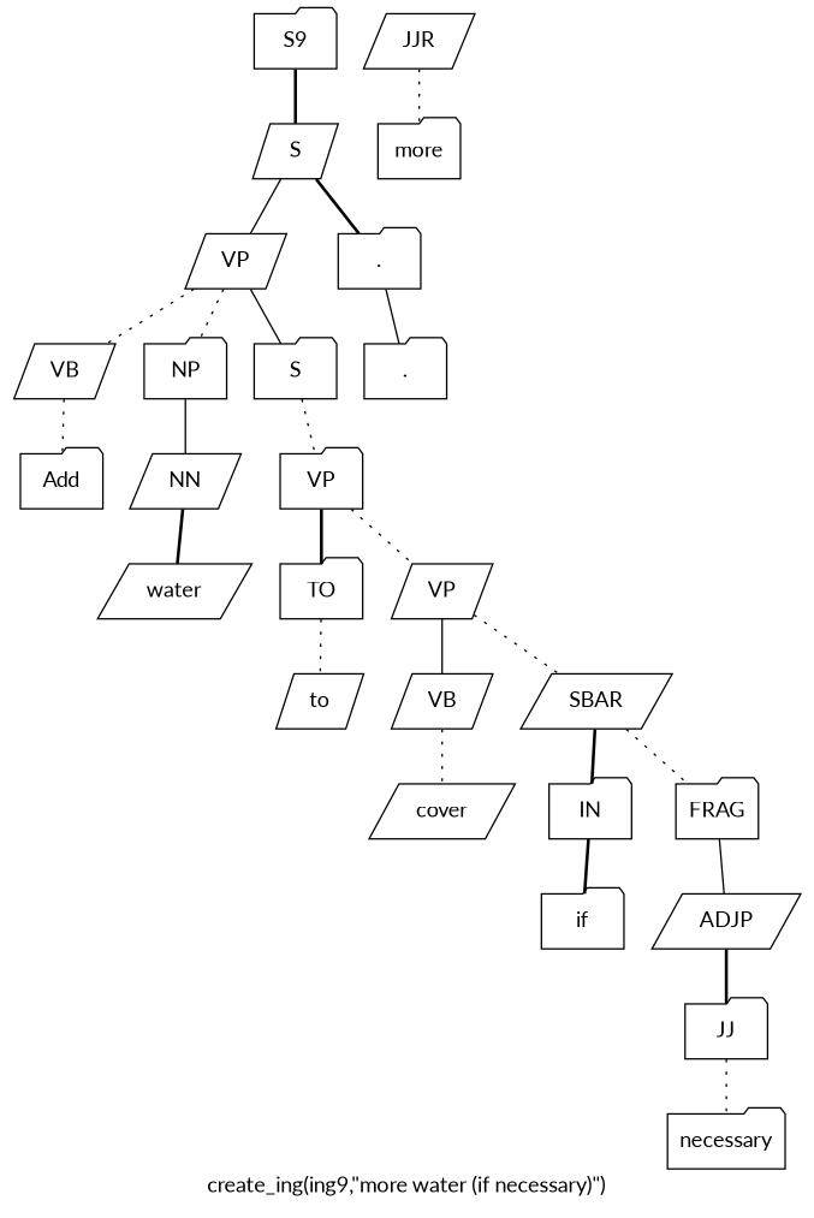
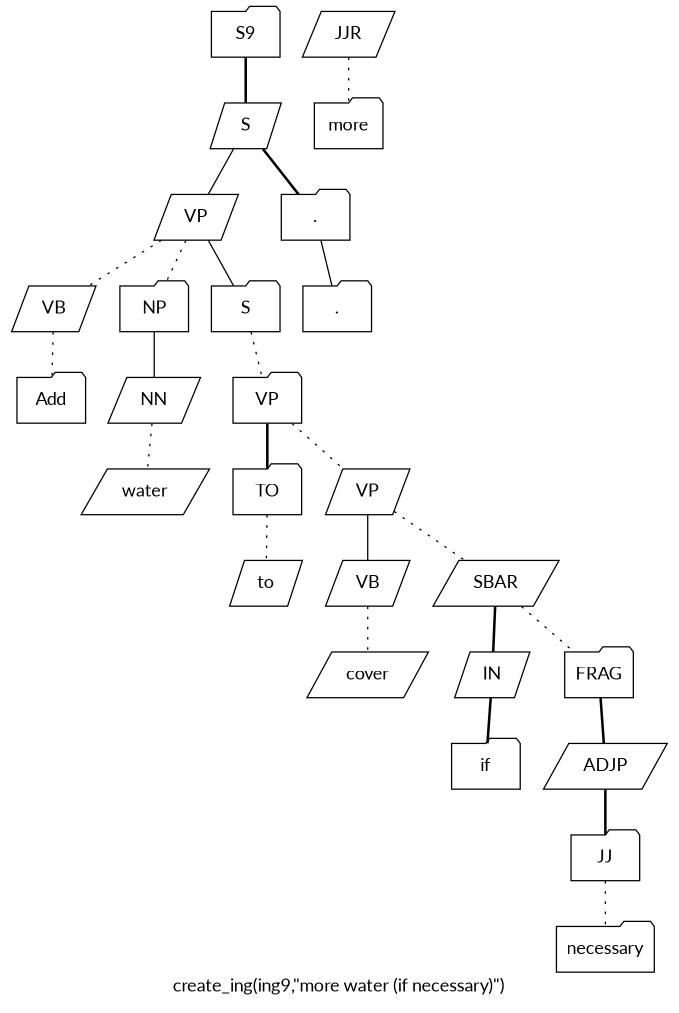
  graph {
    fontname=Lato
    label="create_ing(ing9,\"more water (if necessary)\")"
    node [fontname=Lato shape=folder]
    edge [fontname=Lato style=dotted]
    n1 [label=S9]
    n2 [label=S shape=parallelogram]
    n3 [label=VP shape=parallelogram]
    n4 [label="."]
    n5 [label=VB shape=parallelogram]
    n6 [label=NP]
    n7 [label=S]
    n8 [label="."]
    n9 [label=Add]
    n10 [label=NN shape=parallelogram]
    n11 [label=VP]
    n12 [label=JJR shape=parallelogram]
    n13 [label=more]
    n14 [label=water shape=parallelogram]
    n15 [label=TO]
    n16 [label=VP shape=parallelogram]
    n17 [label=to shape=parallelogram]
    n18 [label=VB shape=parallelogram]
    n19 [label=SBAR shape=parallelogram]
    n20 [label=cover shape=parallelogram]
-   n21 [label=IN]
+   n21 [label=IN shape=parallelogram]
    n22 [label=FRAG]
    n23 [label=if]
    n24 [label=ADJP shape=parallelogram]
    n25 [label=JJ]
    n26 [label=necessary]
    n1 -- n2 [style=bold]
    n2 -- n3 [style=solid]
    n2 -- n4 [style=bold]
    n3 -- n5
    n3 -- n6
    n3 -- n7 [style=solid]
    n4 -- n8 [style=solid]
    n5 -- n9
    n6 -- n10 [style=solid]
    n7 -- n11
-   n10 -- n14 [style=bold]
+   n10 -- n14
    n11 -- n15 [style=bold]
    n11 -- n16
    n12 -- n13
    n15 -- n17
    n16 -- n18 [style=solid]
    n16 -- n19
    n18 -- n20
    n19 -- n21 [style=bold]
    n19 -- n22
    n21 -- n23 [style=bold]
-   n22 -- n24 [style=solid]
+   n22 -- n24 [style=bold]
    n24 -- n25 [style=bold]
    n25 -- n26
  }
